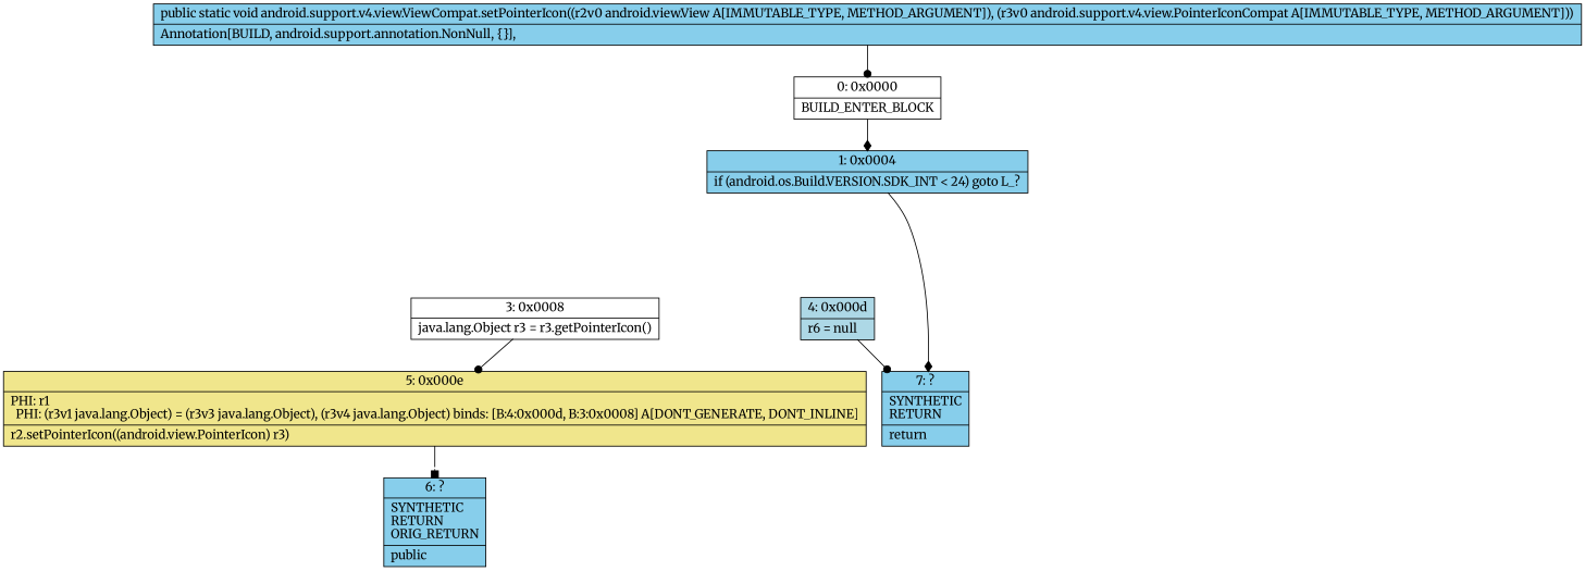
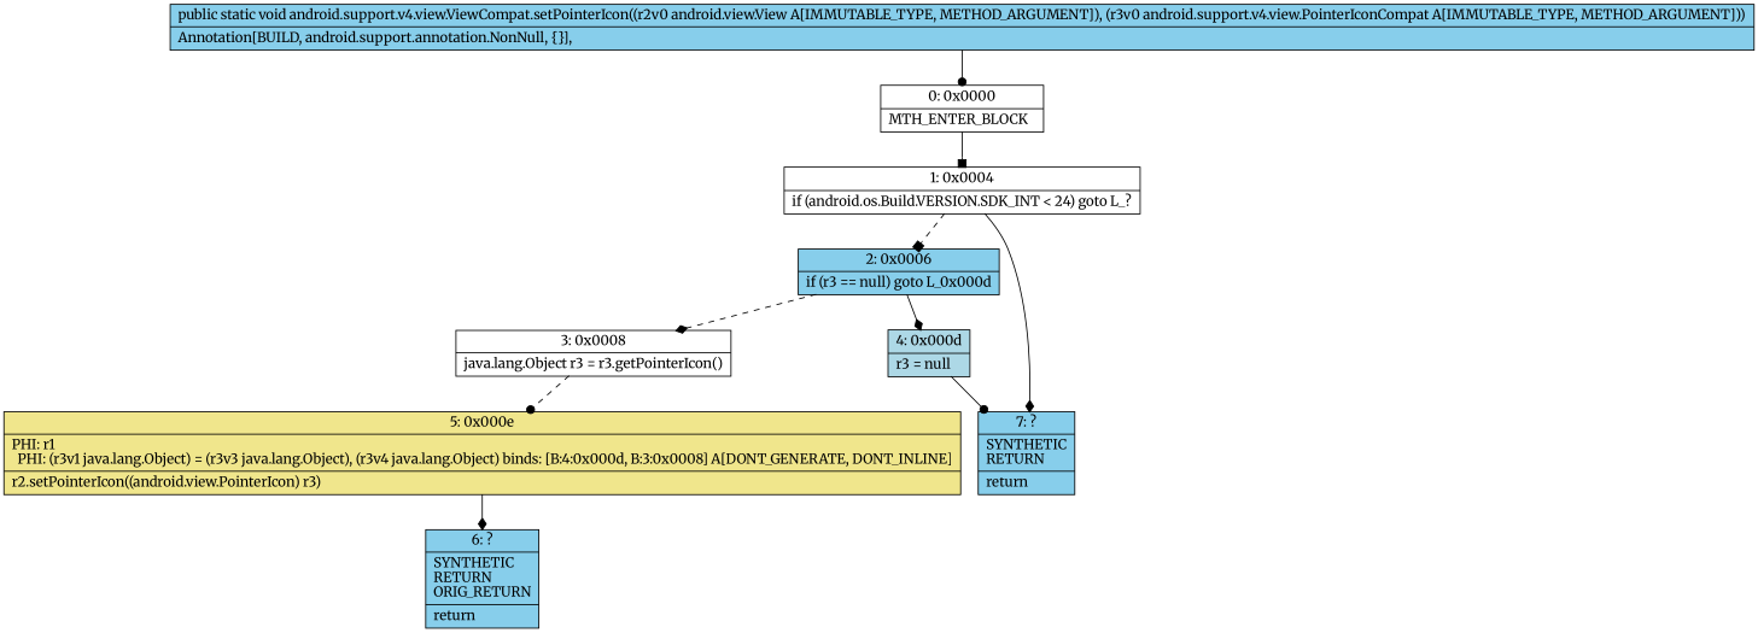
  digraph {
    fontname=Merriweather
    node [fillcolor=skyblue fontname=Merriweather shape=record style=filled]
    edge [arrowhead=diamond fontname=Merriweather]
-   n1 [fillcolor=white label="{0\:\ 0x0000|BUILD_ENTER_BLOCK\l}"]
-   n2 [label="{1\:\ 0x0004|if (android.os.Build.VERSION.SDK_INT \< 24) goto L_?\l}"]
+   n1 [fillcolor=white label="{0\:\ 0x0000|MTH_ENTER_BLOCK\l}"]
+   n2 [fillcolor=white label="{1\:\ 0x0004|if (android.os.Build.VERSION.SDK_INT \< 24) goto L_?\l}"]
+   n3 [label="{2\:\ 0x0006|if (r3 == null) goto L_0x000d\l}"]
    n4 [label="{7\:\ ?|SYNTHETIC\lRETURN\l|return\l}"]
    n5 [fillcolor=white label="{3\:\ 0x0008|java.lang.Object r3 = r3.getPointerIcon()\l}"]
-   n6 [fillcolor=lightblue label="{4\:\ 0x000d|r6 = null\l}"]
+   n6 [fillcolor=lightblue label="{4\:\ 0x000d|r3 = null\l}"]
    n7 [fillcolor=khaki label="{5\:\ 0x000e|PHI: r1 \l  PHI: (r3v1 java.lang.Object) = (r3v3 java.lang.Object), (r3v4 java.lang.Object) binds: [B:4:0x000d, B:3:0x0008] A[DONT_GENERATE, DONT_INLINE]\l|r2.setPointerIcon((android.view.PointerIcon) r3)\l}"]
-   n8 [label="{6\:\ ?|SYNTHETIC\lRETURN\lORIG_RETURN\l|public\l}"]
+   n8 [label="{6\:\ ?|SYNTHETIC\lRETURN\lORIG_RETURN\l|return\l}"]
    n9 [label="{public static void android.support.v4.view.ViewCompat.setPointerIcon((r2v0 android.view.View A[IMMUTABLE_TYPE, METHOD_ARGUMENT]), (r3v0 android.support.v4.view.PointerIconCompat A[IMMUTABLE_TYPE, METHOD_ARGUMENT]))  | Annotation[BUILD, android.support.annotation.NonNull, \{\}], \l}"]
-   n1 -> n2
+   n1 -> n2 [arrowhead=box]
+   n2 -> n3 [arrowhead=box style=dashed]
    n2 -> n4
-   n5 -> n7 [arrowhead=dot]
+   n3 -> n5 [style=dashed]
+   n3 -> n6
+   n5 -> n7 [arrowhead=dot style=dashed]
    n6 -> n4 [arrowhead=dot]
-   n7 -> n8 [arrowhead=box]
+   n7 -> n8
    n9 -> n1 [arrowhead=dot]
  }
